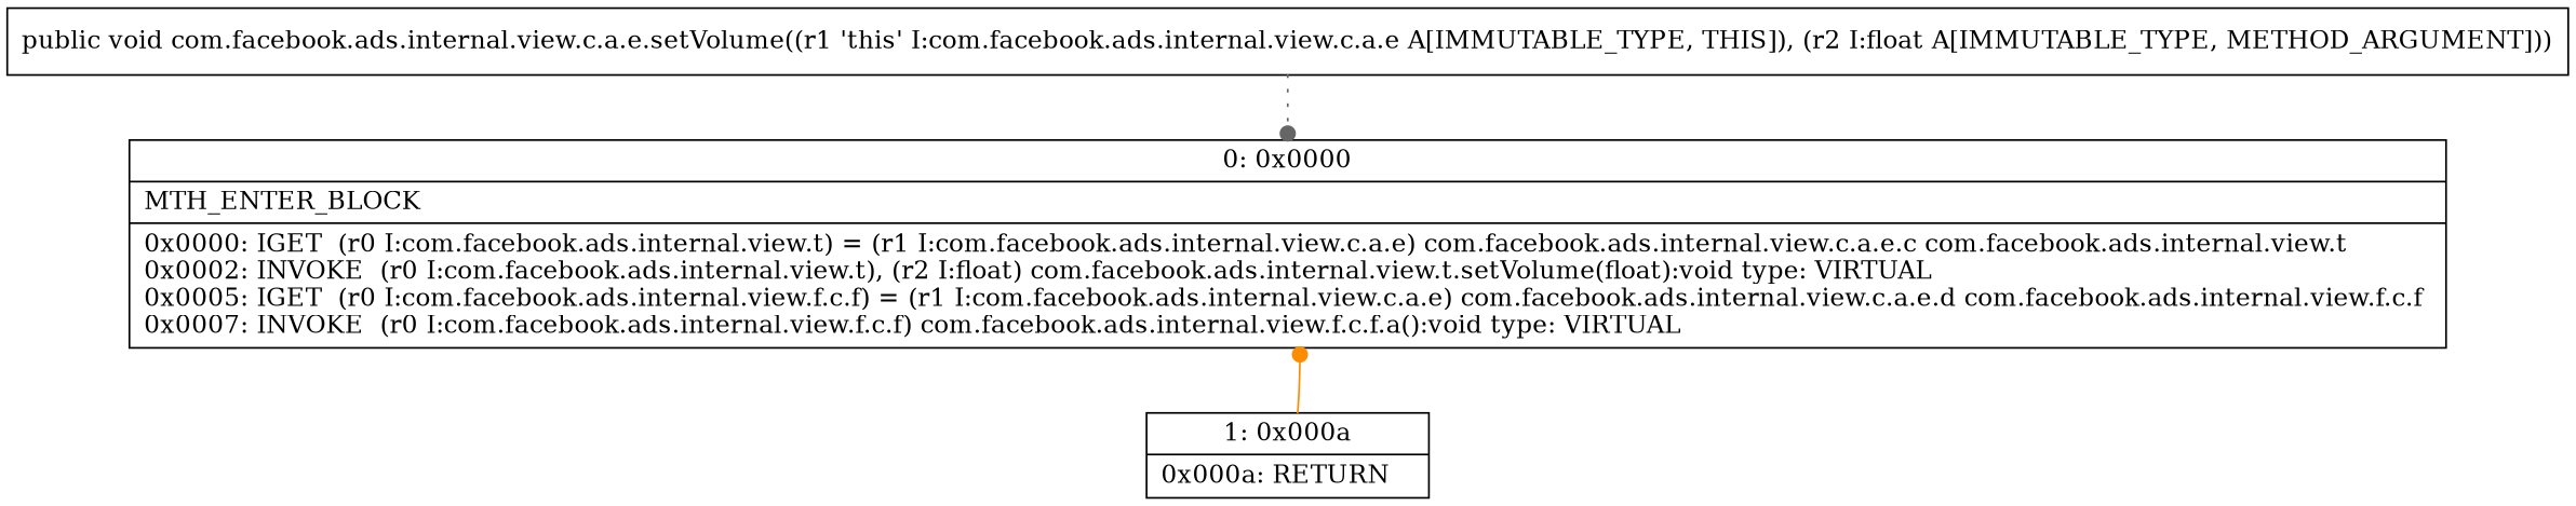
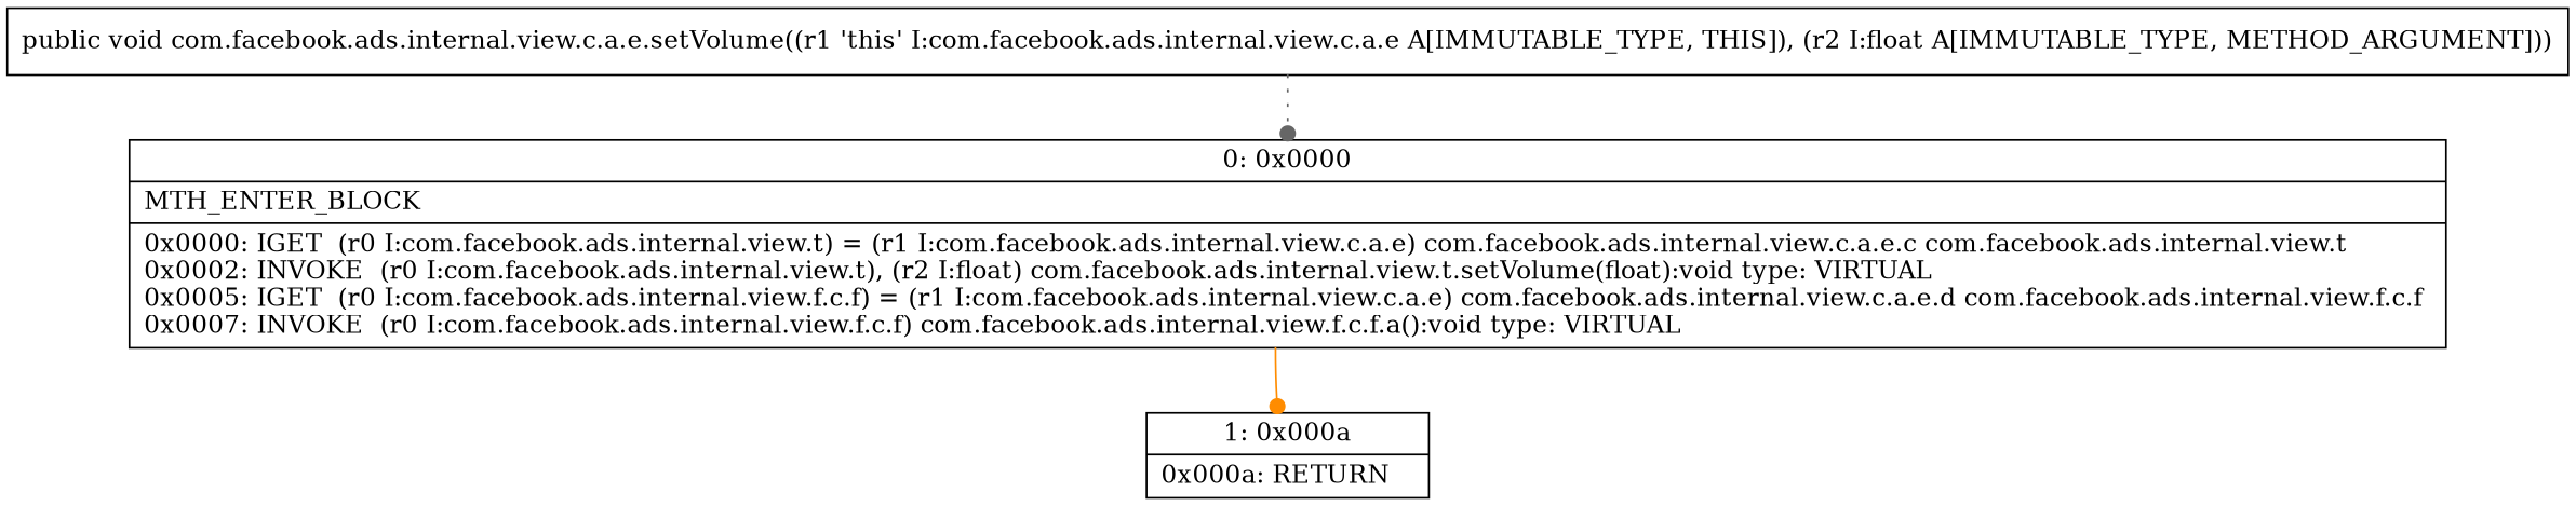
  digraph {
    node [shape=record]
    edge [arrowhead=dot]
    n1 [label="{0\:\ 0x0000|MTH_ENTER_BLOCK\l|0x0000: IGET  (r0 I:com.facebook.ads.internal.view.t) = (r1 I:com.facebook.ads.internal.view.c.a.e) com.facebook.ads.internal.view.c.a.e.c com.facebook.ads.internal.view.t \l0x0002: INVOKE  (r0 I:com.facebook.ads.internal.view.t), (r2 I:float) com.facebook.ads.internal.view.t.setVolume(float):void type: VIRTUAL \l0x0005: IGET  (r0 I:com.facebook.ads.internal.view.f.c.f) = (r1 I:com.facebook.ads.internal.view.c.a.e) com.facebook.ads.internal.view.c.a.e.d com.facebook.ads.internal.view.f.c.f \l0x0007: INVOKE  (r0 I:com.facebook.ads.internal.view.f.c.f) com.facebook.ads.internal.view.f.c.f.a():void type: VIRTUAL \l}"]
    n2 [label="{1\:\ 0x000a|0x000a: RETURN   \l}"]
    n3 [label="{public void com.facebook.ads.internal.view.c.a.e.setVolume((r1 'this' I:com.facebook.ads.internal.view.c.a.e A[IMMUTABLE_TYPE, THIS]), (r2 I:float A[IMMUTABLE_TYPE, METHOD_ARGUMENT])) }"]
-   n2 -> n1 [color=darkorange style=solid]
+   n1 -> n2 [color=darkorange style=solid]
    n3 -> n1 [color=gray40 style=dotted]
  }
